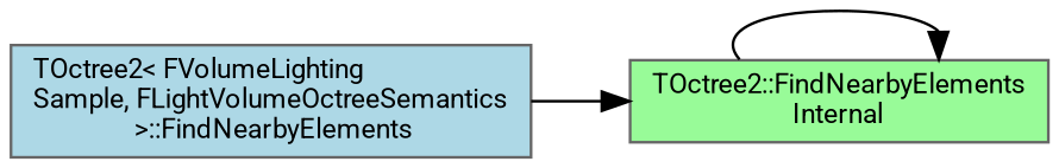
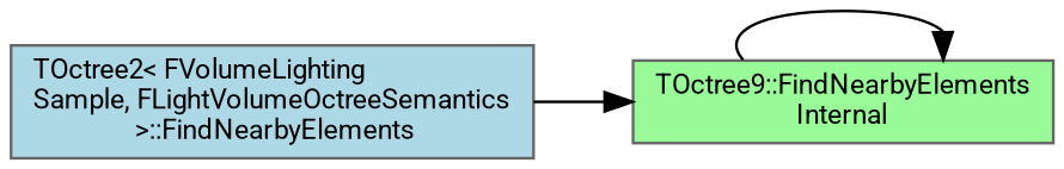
  digraph {
    rankdir=RL
    fontname=Roboto
    node [fontname=Roboto fontsize=10 shape=box style=filled]
    edge [color=black dir=back fontname=Roboto fontsize=10 labelfontname=Helvetica labelfontsize=10 style=solid]
-   n1 [color=gray40 fillcolor=palegreen fontcolor=black height=0.2 label="TOctree2::FindNearbyElements\lInternal" width=0.4]
+   n1 [color=gray40 fillcolor=palegreen fontcolor=black height=0.2 label="TOctree9::FindNearbyElements\lInternal" width=0.4]
    n2 [color=grey40 fillcolor=lightblue height=0.2 label="TOctree2\< FVolumeLighting\lSample, FLightVolumeOctreeSemantics\l \>::FindNearbyElements" width=0.4]
    n1 -> n1
    n1 -> n2
  }
